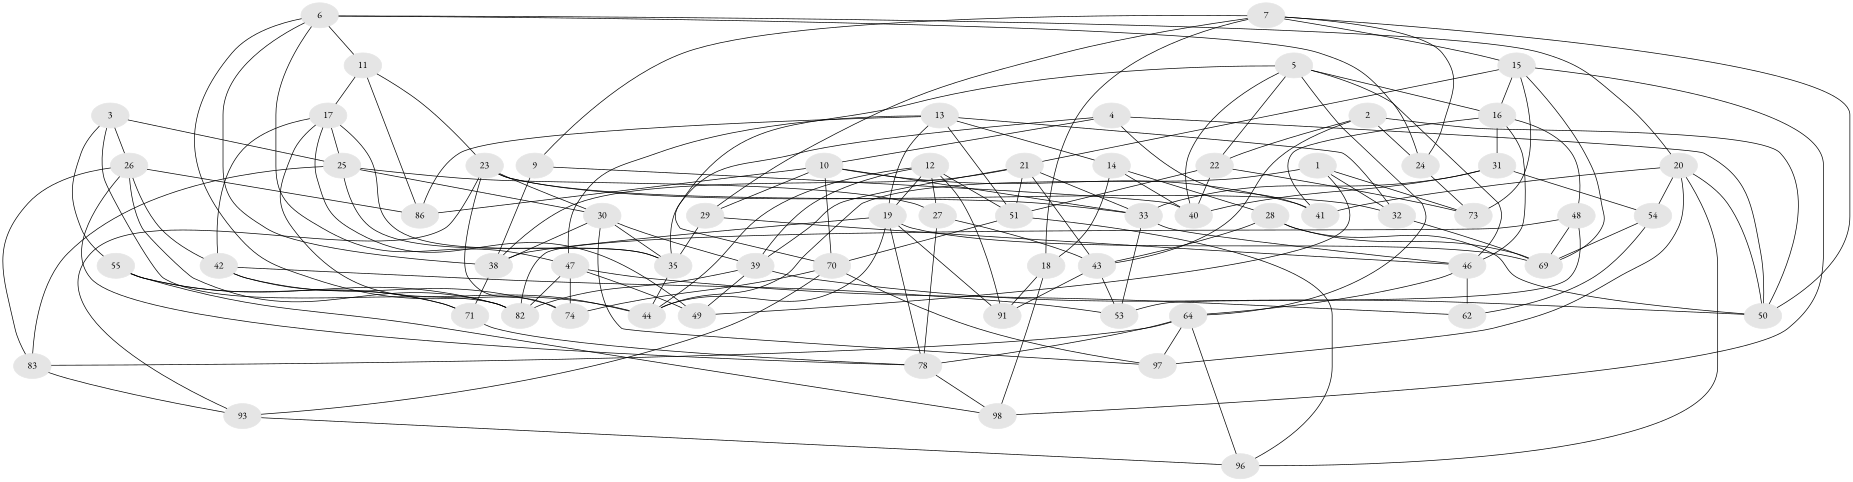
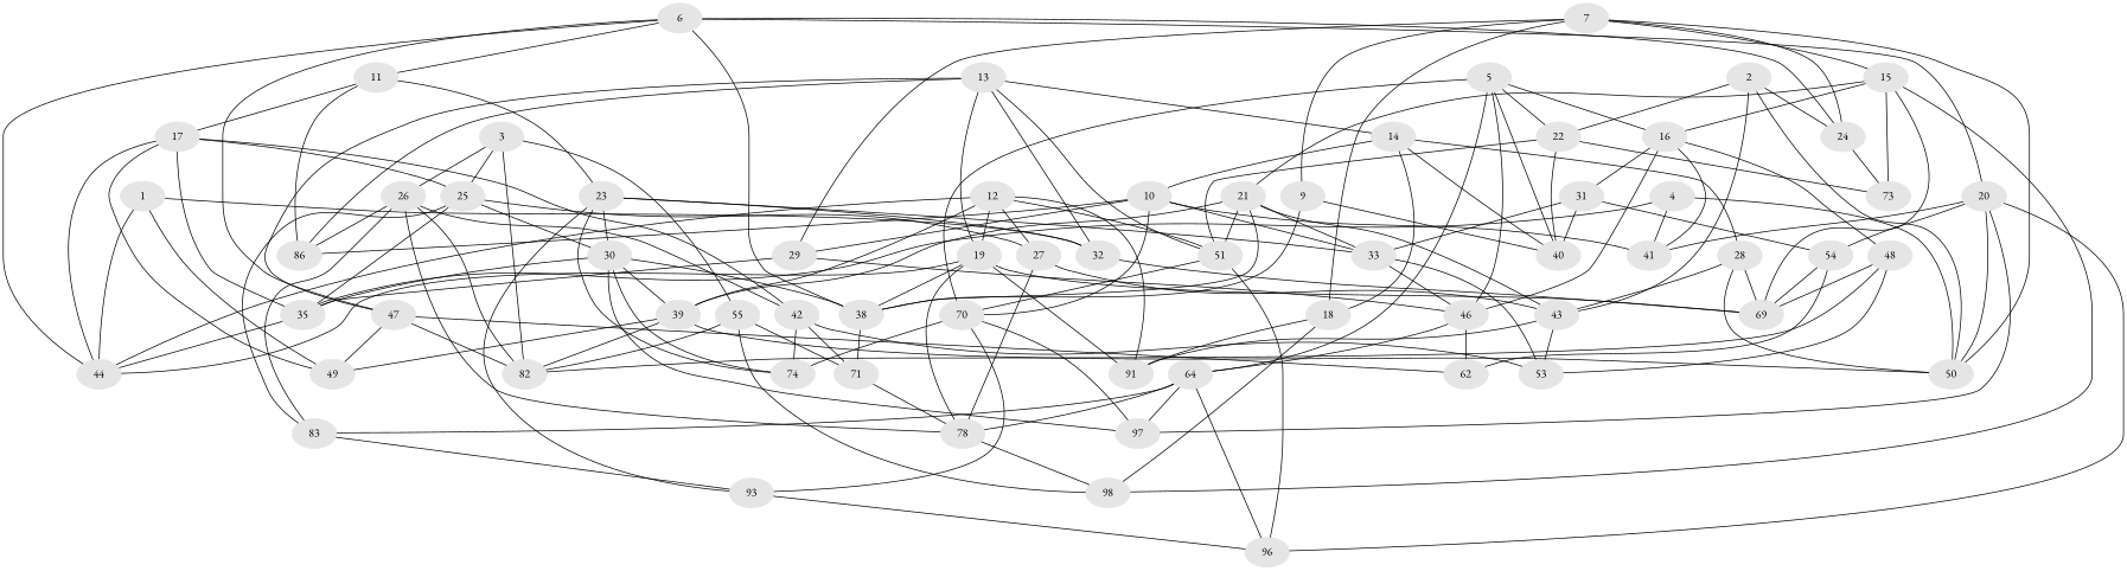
  graph {
    fontname="EB Garamond"
    node [color=gray90 fontname="EB Garamond" style=filled]
    edge [fontname="EB Garamond"]
    1
    32
    44 [super="+95"]
    49
    73
    69 [super="+92"]
    2 [super="+81"]
    22 [super="+61"]
    24
    43 [super="+65"]
    50 [super="+89"]
    40 [super="+87"]
    51 [super="+77"]
    38 [super="+99"]
    71
    91
    53
    25 [super="+88"]
    35 [super="+72"]
    27
    30 [super="+80"]
    83
    3
    26 [super="+52"]
    n25 [label=55]
    82 [super="+100"]
    86
    42 [super="+90"]
    78 [super="+85"]
    98
    10 [super="+94"]
    41
    70 [super="+75"]
    29
    33 [super="+67"]
    4
    5 [super="+59"]
    16 [super="+63"]
    46 [super="+58"]
    64 [super="+68"]
    31
    48
    62
    96
    97
    74
    93
    6 [super="+55"]
    11
    20 [super="+34"]
    47 [super="+76"]
    17 [super="+60"]
    23 [super="+56"]
    54
    7 [super="+8"]
    9
    15 [super="+57"]
    18
    21 [super="+37"]
    12 [super="+84"]
    19 [super="+36"]
    39 [super="+79"]
    13 [super="+66"]
    14
    28
    1 -- 32
    1 -- 44
    1 -- 49
-   1 -- 73
    32 -- 69
    2 -- 22 [weight=2]
    2 -- 24
    2 -- 43
    2 -- 50
    22 -- 73
    22 -- 40
    22 -- 51
    24 -- 73
    43 -- 91
    43 -- 53
    51 -- 70
    51 -- 96
    38 -- 71
    71 -- 78
    25 -- 35
    25 -- 27
    25 -- 30
    25 -- 83
    35 -- 44
    27 -- 43
    27 -- 78
    30 -- 38
    30 -- 35
    30 -- 97
    30 -- 39
    83 -- 93
    3 -- 25
    3 -- 26
    3 -- n25
    3 -- 82
    26 -- 83
    26 -- 82
    26 -- 86
    26 -- 42
    26 -- 78
    n25 -- 71
    n25 -- 82
    n25 -- 98
    42 -- 71
    42 -- 53
    42 -- 74
    78 -- 98
    10 -- 86
    10 -- 41
    10 -- 70
    10 -- 29
    10 -- 33
    70 -- 97
    70 -- 74
    70 -- 93
    29 -- 35
    29 -- 46
    33 -- 53
    33 -- 46
    4 -- 50
    4 -- 35
-   4 -- 10
+   14 -- 10
    4 -- 41
    5 -- 22
    5 -- 40
    5 -- 70
    5 -- 16
    5 -- 46
    5 -- 64
    16 -- 41
    16 -- 46
    16 -- 31
    16 -- 48
    46 -- 64
    46 -- 62
    64 -- 83
    64 -- 78
    64 -- 96
    64 -- 97
    31 -- 40
    31 -- 33
    31 -- 54
    48 -- 69
    48 -- 53
    48 -- 82
    93 -- 96
    6 -- 44
    6 -- 24
    6 -- 38
    6 -- 11
    6 -- 20
    6 -- 47
    11 -- 86
    11 -- 17
    11 -- 23
    20 -- 50
    20 -- 41
    20 -- 96
    20 -- 97
    20 -- 54
    47 -- 49
    47 -- 82
    47 -- 62
-   47 -- 74
+   30 -- 74
    17 -- 44
    17 -- 49
    17 -- 25
    17 -- 35
    17 -- 42
    23 -- 32
    23 -- 30
    23 -- 33
    23 -- 74
    23 -- 93
    54 -- 69
    54 -- 62
    7 -- 24
    7 -- 50
    7 -- 29
    7 -- 9
    7 -- 15
    7 -- 18
    9 -- 40 [weight=2]
    9 -- 38
    15 -- 73
    15 -- 69
    15 -- 98
    15 -- 16
    15 -- 21
    18 -- 91
    18 -- 98
    21 -- 43
    21 -- 51
    21 -- 38
    21 -- 33
    21 -- 39
    12 -- 44
    12 -- 51
    12 -- 91
    12 -- 27
    12 -- 19
    12 -- 39
    19 -- 44
    19 -- 69
    19 -- 38
    19 -- 91
    19 -- 78
    39 -- 49
    39 -- 50
    39 -- 82
    13 -- 32
    13 -- 51
    13 -- 86
    13 -- 47
    13 -- 19
    13 -- 14
    14 -- 40
    14 -- 18
    14 -- 28
    28 -- 69
    28 -- 43
    28 -- 50
  }
